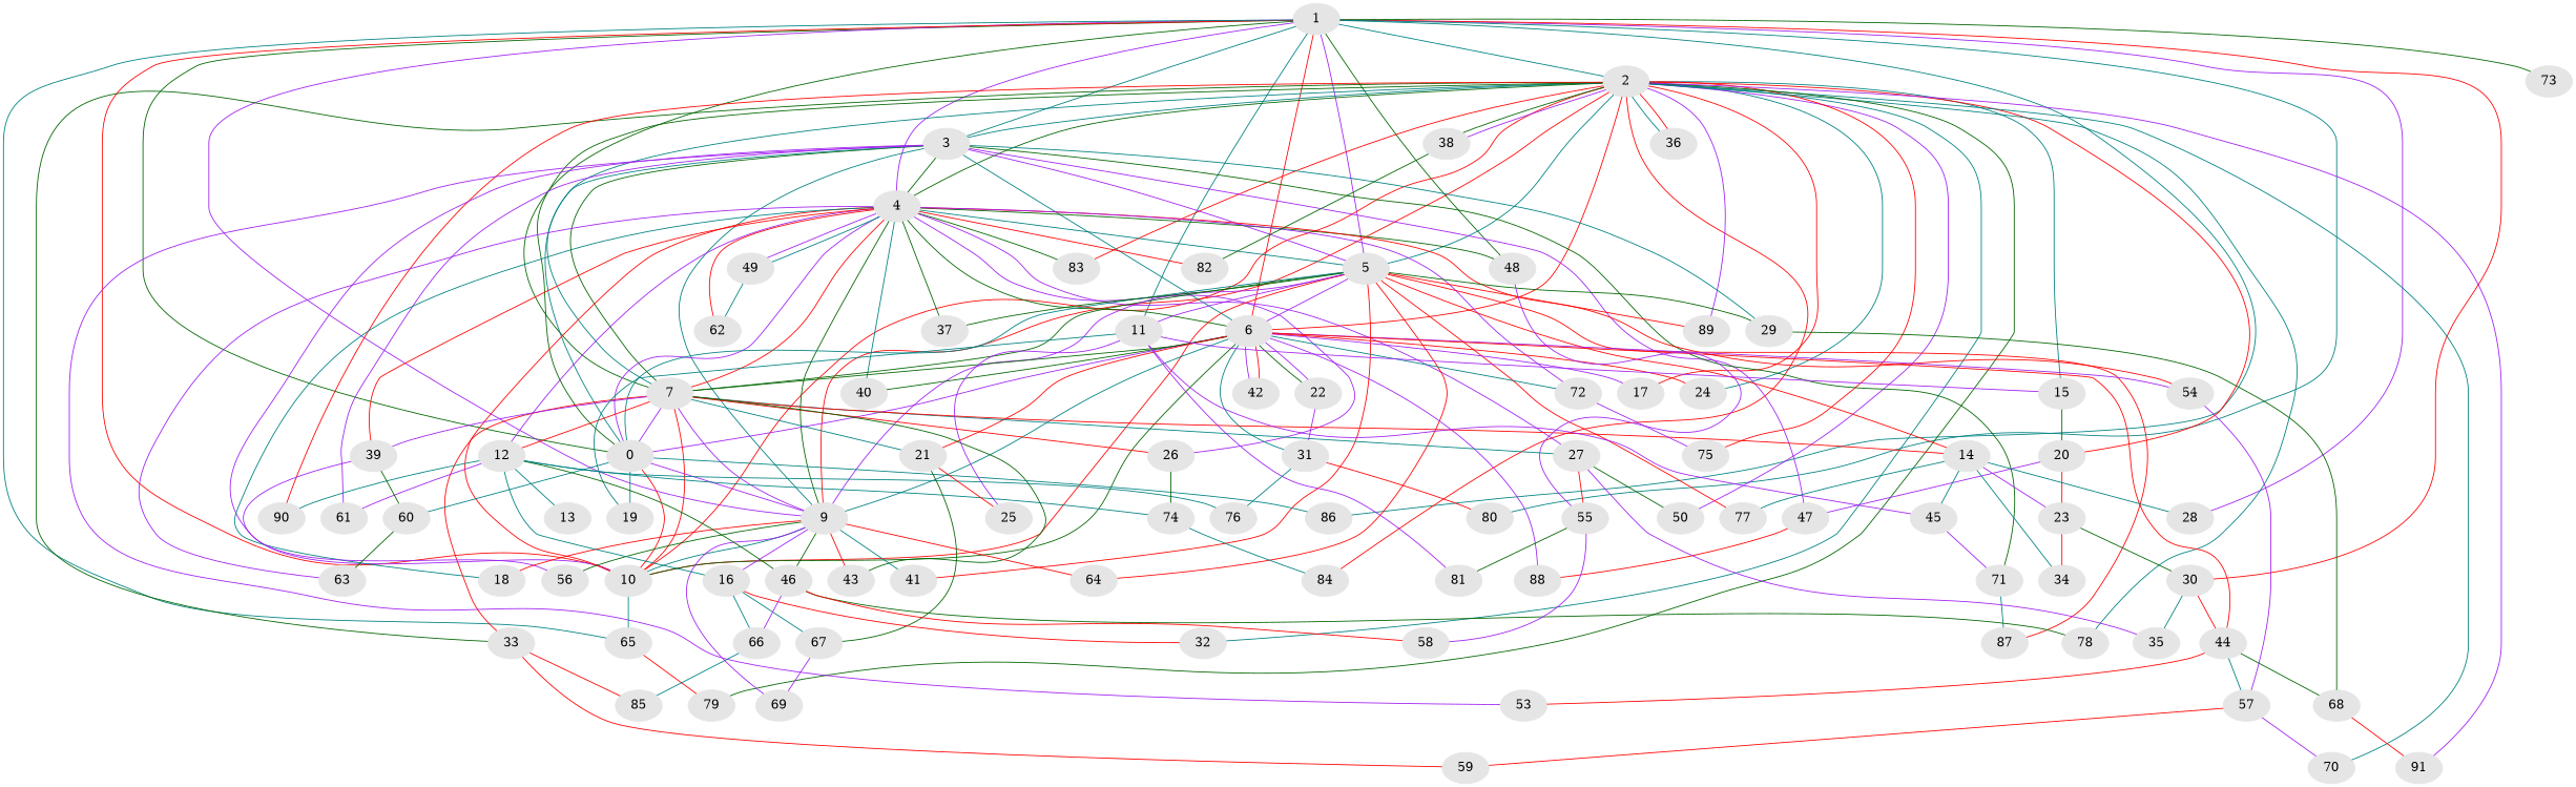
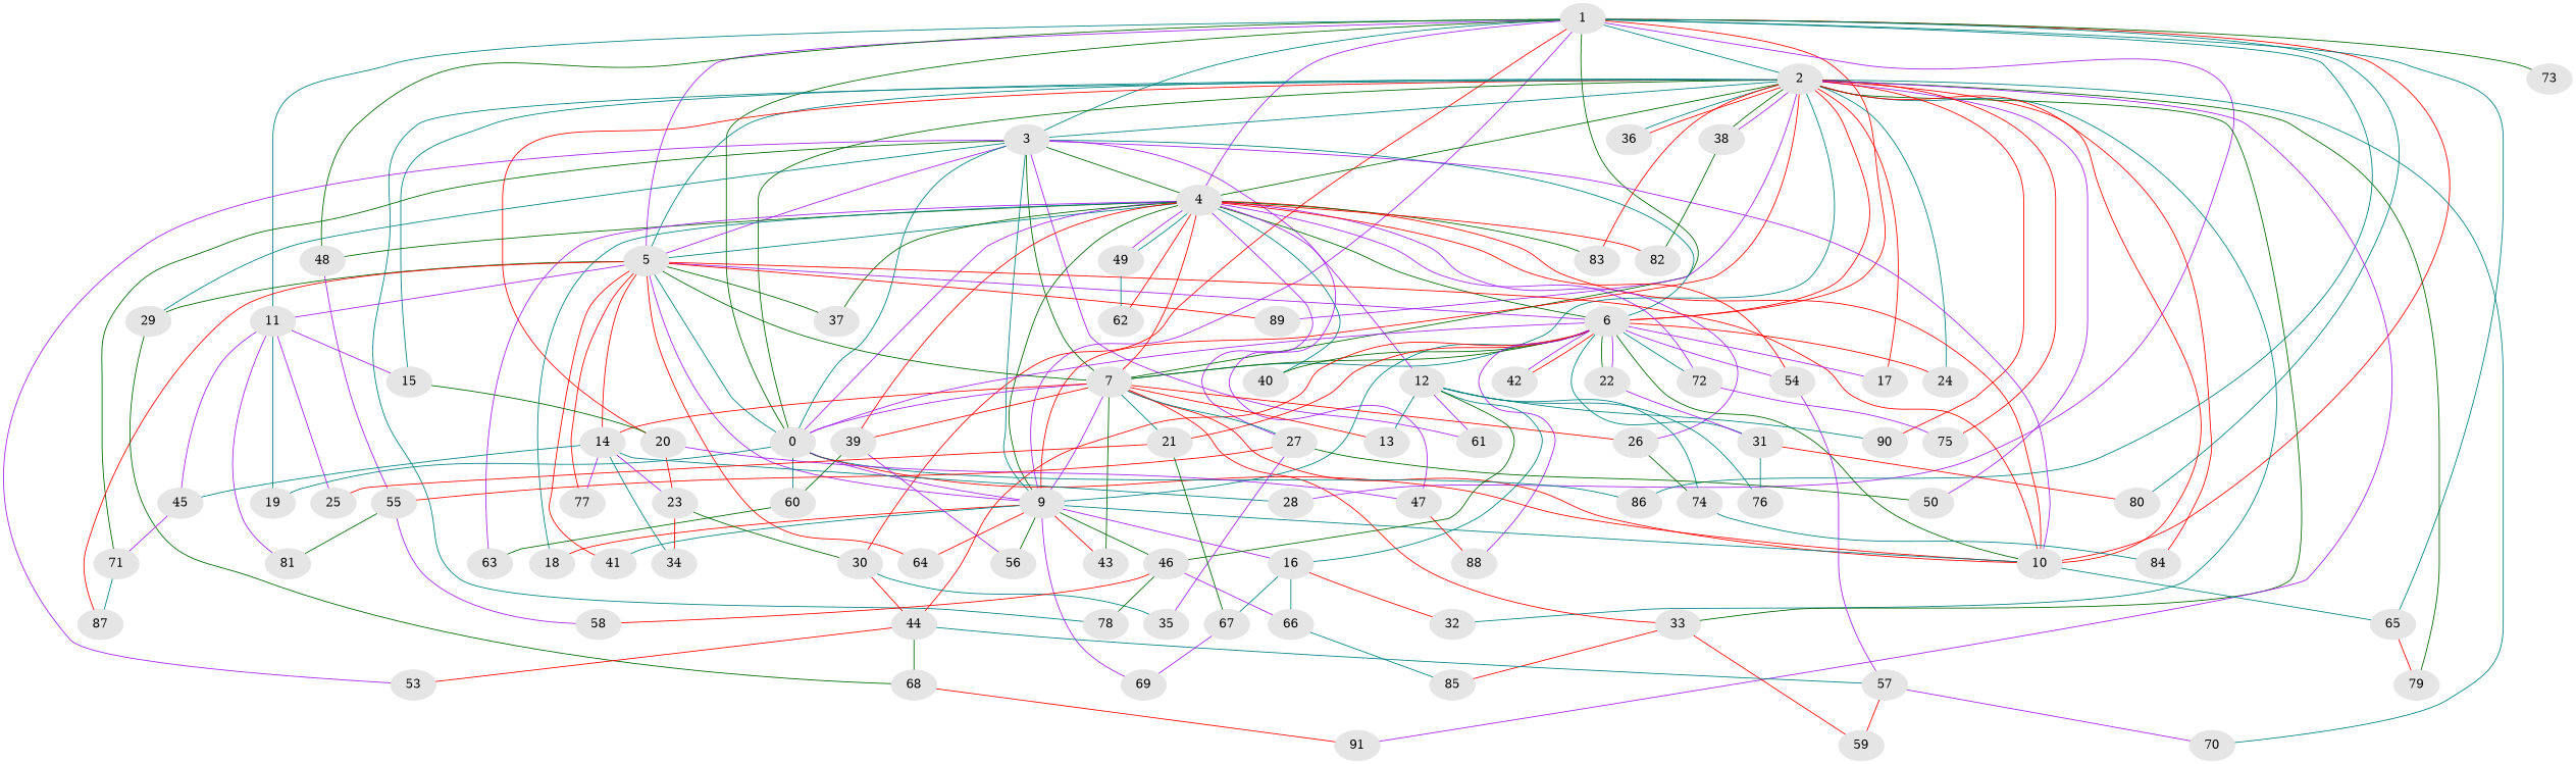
  graph {
    node [color=gray90 style=filled]
    edge [color=red]
    1
    2
    3
    4
    5
    6
    7
    n8 [label=0]
    9
    10
    11
    28
    30
    48
    65
    73
    80
    86
    15
    17
    20
    24
    32
    33
    36
    38
    50
    70
    75
    78
    79
    83
    84
    89
    90
    91
    29
    47
    53
    61
    71
    12
    18
    26
    27
    37
    39
    40
    49
    54
    62
    63
    72
    82
    14
    41
    64
    77
    87
    21
    22
    31
    42
    44
    88
    43
    19
    60
    16
    46
    56
    69
    25
    45
    81
    35
    55
    23
    59
    85
    68
    13
    74
    76
    57
    34
    67
    66
    58
    1 -- 2 [color=teal]
    1 -- 3 [color=teal]
    1 -- 4 [color=purple]
    1 -- 5 [color=purple]
    1 -- 6
    1 -- 7 [color=darkgreen]
    1 -- n8 [color=darkgreen]
    1 -- 9 [color=purple]
    1 -- 10
    1 -- 11 [color=teal]
    1 -- 28 [color=purple]
    1 -- 30
    1 -- 48 [color=darkgreen]
    1 -- 65 [color=teal]
    1 -- 73 [color=darkgreen]
    1 -- 80 [color=teal]
    1 -- 86 [color=teal]
    2 -- 3 [color=teal]
    2 -- 4 [color=darkgreen]
    2 -- 5 [color=teal]
    2 -- 6
    2 -- 7 [color=teal]
    2 -- n8 [color=darkgreen]
    2 -- 9
    2 -- 10
    2 -- 15 [color=teal]
    2 -- 17
    2 -- 20
    2 -- 24 [color=teal]
    2 -- 32 [color=teal]
    2 -- 33 [color=darkgreen]
    2 -- 36 [color=teal]
    2 -- 36
    2 -- 38 [color=darkgreen]
    2 -- 38 [color=purple]
    2 -- 50 [color=purple]
    2 -- 70 [color=teal]
    2 -- 75
    2 -- 78 [color=teal]
    2 -- 79 [color=darkgreen]
    2 -- 83
    2 -- 84
    2 -- 89 [color=purple]
    2 -- 90
    2 -- 91 [color=purple]
    3 -- 4 [color=darkgreen]
    3 -- 5 [color=purple]
    3 -- 6 [color=teal]
    3 -- 7 [color=darkgreen]
    3 -- n8 [color=teal]
    3 -- 9 [color=teal]
    3 -- 10 [color=purple]
    3 -- 29 [color=teal]
    3 -- 47 [color=purple]
    3 -- 53 [color=purple]
    3 -- 61 [color=purple]
    3 -- 71 [color=darkgreen]
    4 -- 5 [color=teal]
    4 -- 6 [color=darkgreen]
    4 -- 7
    4 -- n8 [color=purple]
    4 -- 9 [color=darkgreen]
    4 -- 10
    4 -- 48 [color=darkgreen]
    4 -- 83 [color=darkgreen]
    4 -- 12 [color=purple]
    4 -- 18 [color=teal]
    4 -- 26 [color=purple]
    4 -- 27 [color=purple]
    4 -- 37 [color=darkgreen]
    4 -- 39
    4 -- 40 [color=teal]
    4 -- 49 [color=purple]
    4 -- 49 [color=teal]
    4 -- 54
    4 -- 62
    4 -- 63 [color=purple]
    4 -- 72 [color=purple]
    4 -- 82
    5 -- 6 [color=purple]
    5 -- 7 [color=darkgreen]
    5 -- n8 [color=teal]
    5 -- 9 [color=purple]
    5 -- 10
    5 -- 11 [color=purple]
    5 -- 89
    5 -- 29 [color=darkgreen]
    5 -- 37 [color=darkgreen]
    5 -- 14
    5 -- 41
    5 -- 64
    5 -- 77
    5 -- 87
    6 -- 7 [color=darkgreen]
    6 -- n8 [color=purple]
    6 -- 9 [color=teal]
    6 -- 10 [color=darkgreen]
    6 -- 17 [color=purple]
    6 -- 24
    6 -- 40 [color=darkgreen]
    6 -- 54 [color=purple]
    6 -- 72 [color=teal]
    6 -- 21
    6 -- 22 [color=darkgreen]
    6 -- 22 [color=purple]
    6 -- 31 [color=teal]
    6 -- 42 [color=purple]
    6 -- 42
    6 -- 44
    6 -- 88 [color=purple]
    7 -- n8 [color=purple]
    7 -- 9 [color=purple]
    7 -- 10
    7 -- 33
-   7 -- 12
+   7 -- 13
    7 -- 26
    7 -- 27 [color=teal]
-   7 -- 39 [color=purple]
+   7 -- 39
    7 -- 14
    7 -- 21 [color=teal]
    7 -- 43 [color=darkgreen]
    n8 -- 9 [color=purple]
    n8 -- 10
    n8 -- 86 [color=teal]
    n8 -- 19 [color=teal]
    n8 -- 60 [color=teal]
    9 -- 10 [color=teal]
    9 -- 18
    9 -- 41 [color=teal]
    9 -- 64
    9 -- 43
    9 -- 16 [color=purple]
    9 -- 46 [color=darkgreen]
    9 -- 56 [color=darkgreen]
    9 -- 69 [color=purple]
    10 -- 65 [color=teal]
    11 -- 15 [color=purple]
    11 -- 19 [color=teal]
    11 -- 25 [color=purple]
    11 -- 45 [color=purple]
    11 -- 81 [color=purple]
    30 -- 44
    30 -- 35 [color=teal]
    48 -- 55 [color=purple]
    65 -- 79
    15 -- 20 [color=darkgreen]
    20 -- 47 [color=purple]
    20 -- 23
    33 -- 59
    33 -- 85
    38 -- 82 [color=darkgreen]
    29 -- 68 [color=darkgreen]
    47 -- 88
    71 -- 87 [color=teal]
    12 -- 90 [color=teal]
    12 -- 61 [color=purple]
    12 -- 16 [color=teal]
    12 -- 46 [color=darkgreen]
    12 -- 13 [color=teal]
    12 -- 74 [color=teal]
    12 -- 76 [color=teal]
    26 -- 74 [color=darkgreen]
    27 -- 50 [color=darkgreen]
    27 -- 35 [color=purple]
    27 -- 55
    39 -- 60 [color=darkgreen]
    39 -- 56 [color=purple]
    49 -- 62 [color=teal]
    54 -- 57 [color=purple]
    72 -- 75 [color=purple]
    14 -- 28 [color=teal]
-   14 -- 77 [color=teal]
+   14 -- 77 [color=purple]
    14 -- 45 [color=teal]
    14 -- 23 [color=purple]
    14 -- 34 [color=teal]
    21 -- 25
    21 -- 67 [color=darkgreen]
    22 -- 31 [color=purple]
    31 -- 80
    31 -- 76 [color=teal]
    44 -- 53
    44 -- 68 [color=darkgreen]
    44 -- 57 [color=teal]
    60 -- 63 [color=darkgreen]
    16 -- 32
    16 -- 67 [color=teal]
    16 -- 66 [color=teal]
    46 -- 78 [color=darkgreen]
    46 -- 66 [color=purple]
    46 -- 58
    45 -- 71 [color=purple]
    55 -- 81 [color=darkgreen]
    55 -- 58 [color=purple]
    23 -- 30 [color=darkgreen]
    23 -- 34
    68 -- 91
    74 -- 84 [color=teal]
    57 -- 70 [color=purple]
    57 -- 59
    67 -- 69 [color=purple]
    66 -- 85 [color=teal]
  }
